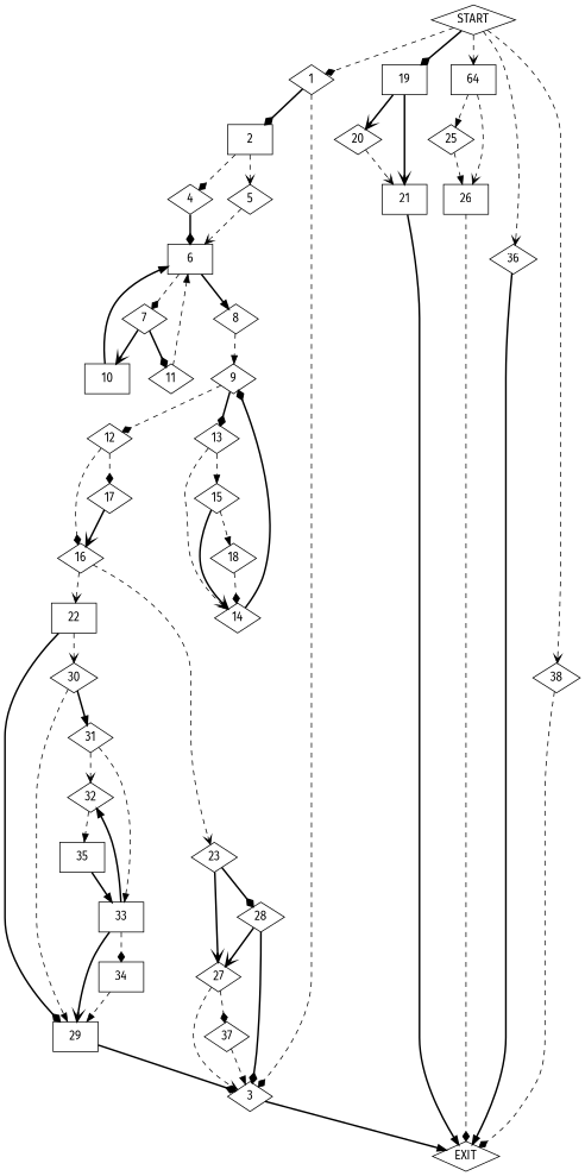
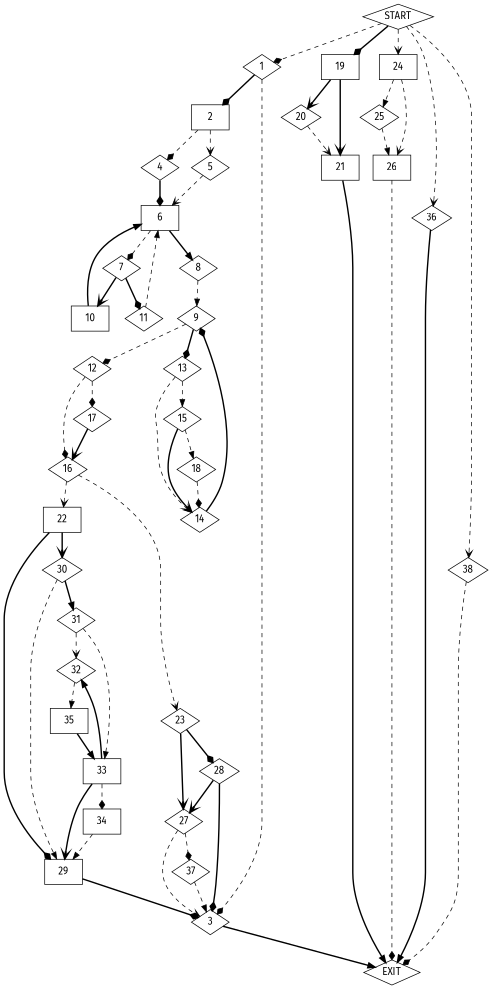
  digraph {
    fontname="Fira Sans"
    node [fontname="Fira Sans" shape=diamond]
    edge [arrowhead=diamond fontname="Fira Sans" style=dashed]
    n1 [label=START]
    1
    19 [shape=box]
-   24 [shape=box label=64]
+   24 [shape=box]
    36
    38
    2 [shape=box]
    3
    20
    21 [shape=box]
    25
    26 [shape=box]
    n13 [label=EXIT]
    4
    5
    6 [shape=box]
    7
    8
    10 [shape=box]
    11
    9
    12
    13
    16
    17
    14
    15
    22 [shape=box]
    23
    18
    29 [shape=box]
    30
    27
    28
    31
    37
    32
    33 [shape=box]
    35 [shape=box]
    34 [shape=box]
    n1 -> 1
    n1 -> 19 [style=bold]
    n1 -> 24 [arrowhead=vee]
    n1 -> 36 [arrowhead=vee]
    n1 -> 38 [arrowhead=vee]
    1 -> 2 [style=bold]
    1 -> 3
    19 -> 20 [arrowhead=vee style=bold]
    19 -> 21 [arrowhead=vee style=bold]
    24 -> 25 [arrowhead=normal]
    24 -> 26 [arrowhead=vee]
    36 -> n13 [arrowhead=normal style=bold]
    38 -> n13
    2 -> 4
    2 -> 5 [arrowhead=vee]
    3 -> n13 [arrowhead=normal style=bold]
    20 -> 21 [arrowhead=vee]
    21 -> n13 [arrowhead=normal style=bold]
    25 -> 26 [arrowhead=normal]
    26 -> n13
    4 -> 6 [style=bold]
    5 -> 6 [arrowhead=vee]
    6 -> 7
    6 -> 8 [arrowhead=normal style=bold]
    7 -> 10 [arrowhead=vee style=bold]
    7 -> 11 [style=bold]
    8 -> 9 [arrowhead=normal]
    10 -> 6 [arrowhead=normal style=bold]
    11 -> 6 [arrowhead=normal]
    9 -> 12
    9 -> 13 [style=bold]
    12 -> 16
    12 -> 17
    13 -> 14 [arrowhead=vee]
    13 -> 15 [arrowhead=normal]
    16 -> 22 [arrowhead=vee]
    16 -> 23 [arrowhead=vee]
    17 -> 16 [arrowhead=vee style=bold]
    14 -> 9 [style=bold]
    15 -> 14 [arrowhead=vee style=bold]
    15 -> 18 [arrowhead=normal]
    22 -> 29 [style=bold]
-   22 -> 30 [arrowhead=vee]
+   22 -> 30 [arrowhead=vee style=bold]
    23 -> 27 [arrowhead=vee style=bold]
    23 -> 28 [style=bold]
    18 -> 14
    29 -> 3 [style=bold]
    30 -> 29 [arrowhead=normal]
    30 -> 31 [arrowhead=normal style=bold]
    27 -> 3 [arrowhead=vee]
    27 -> 37
    28 -> 3 [style=bold]
    28 -> 27 [arrowhead=vee style=bold]
    31 -> 32 [arrowhead=vee]
    31 -> 33 [arrowhead=normal]
    37 -> 3 [arrowhead=normal]
    32 -> 35 [arrowhead=normal]
    33 -> 29 [arrowhead=vee style=bold]
    33 -> 32 [arrowhead=normal style=bold]
    33 -> 34
    35 -> 33 [arrowhead=normal style=bold]
    34 -> 29 [arrowhead=normal]
  }
